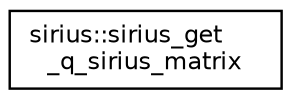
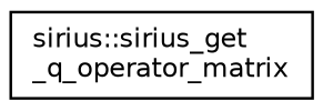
  digraph {
    rankdir=TB
-   n1 [color=black fillcolor=white fontname=Helvetica fontsize=10 height=0.2 label="sirius::sirius_get\l_q_sirius_matrix" shape=record style=filled width=0.4]
+   n1 [color=black fillcolor=white fontname=Helvetica fontsize=10 height=0.2 label="sirius::sirius_get\l_q_operator_matrix" shape=record style=filled width=0.4]
  }
